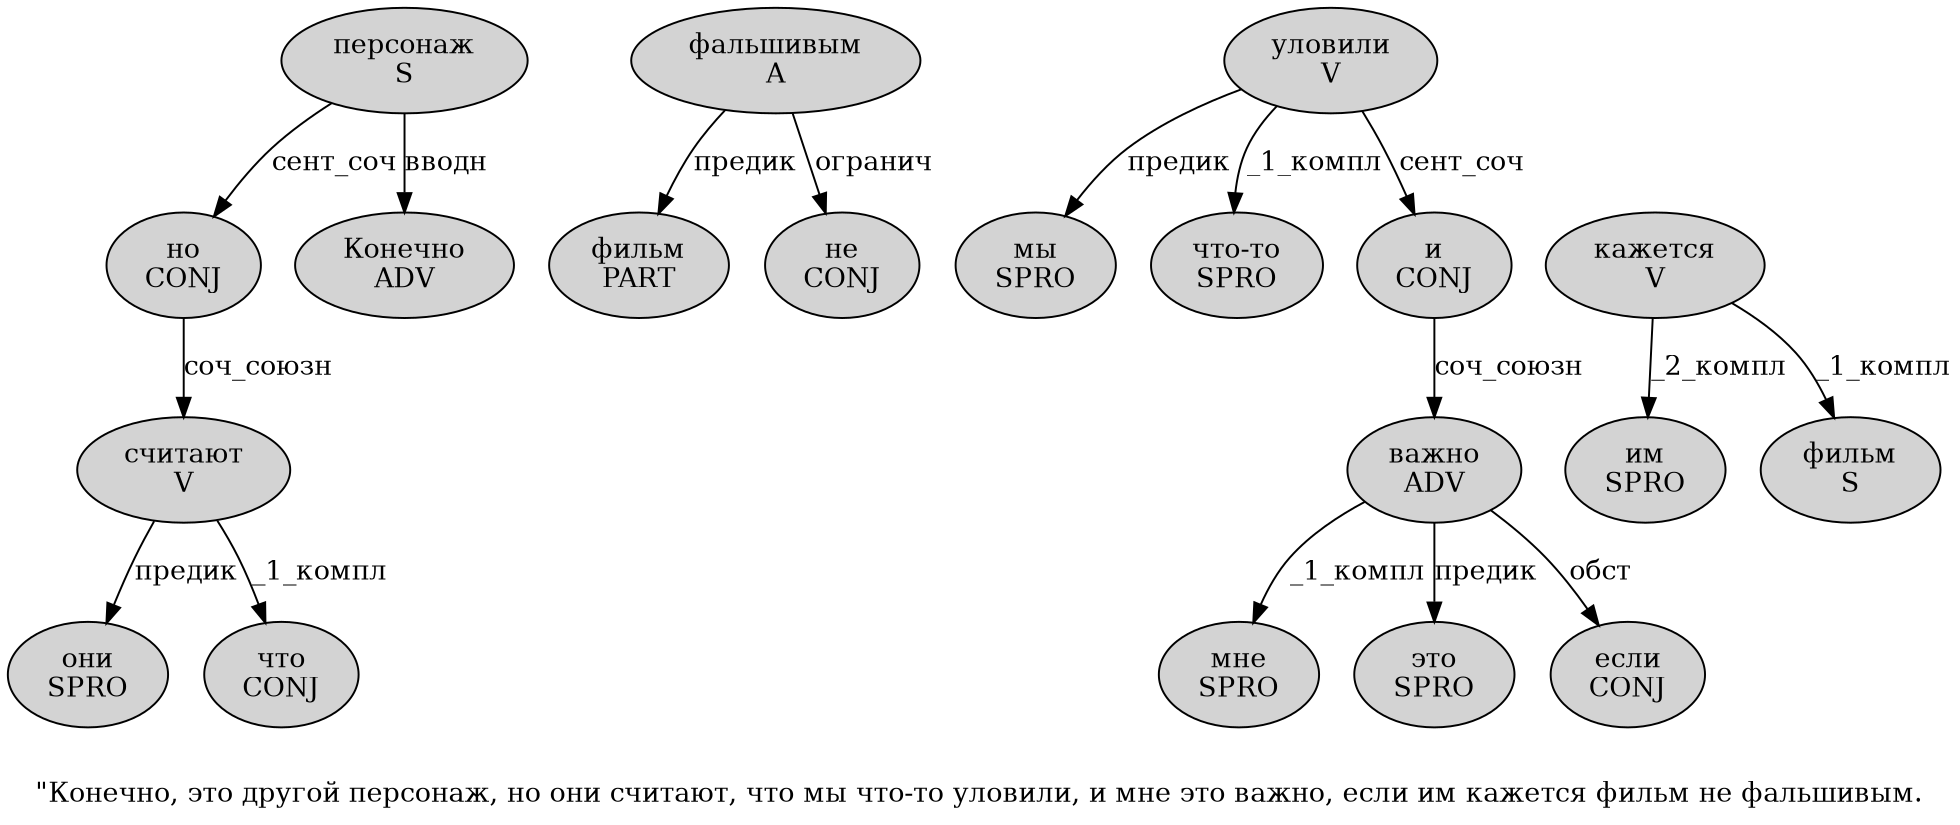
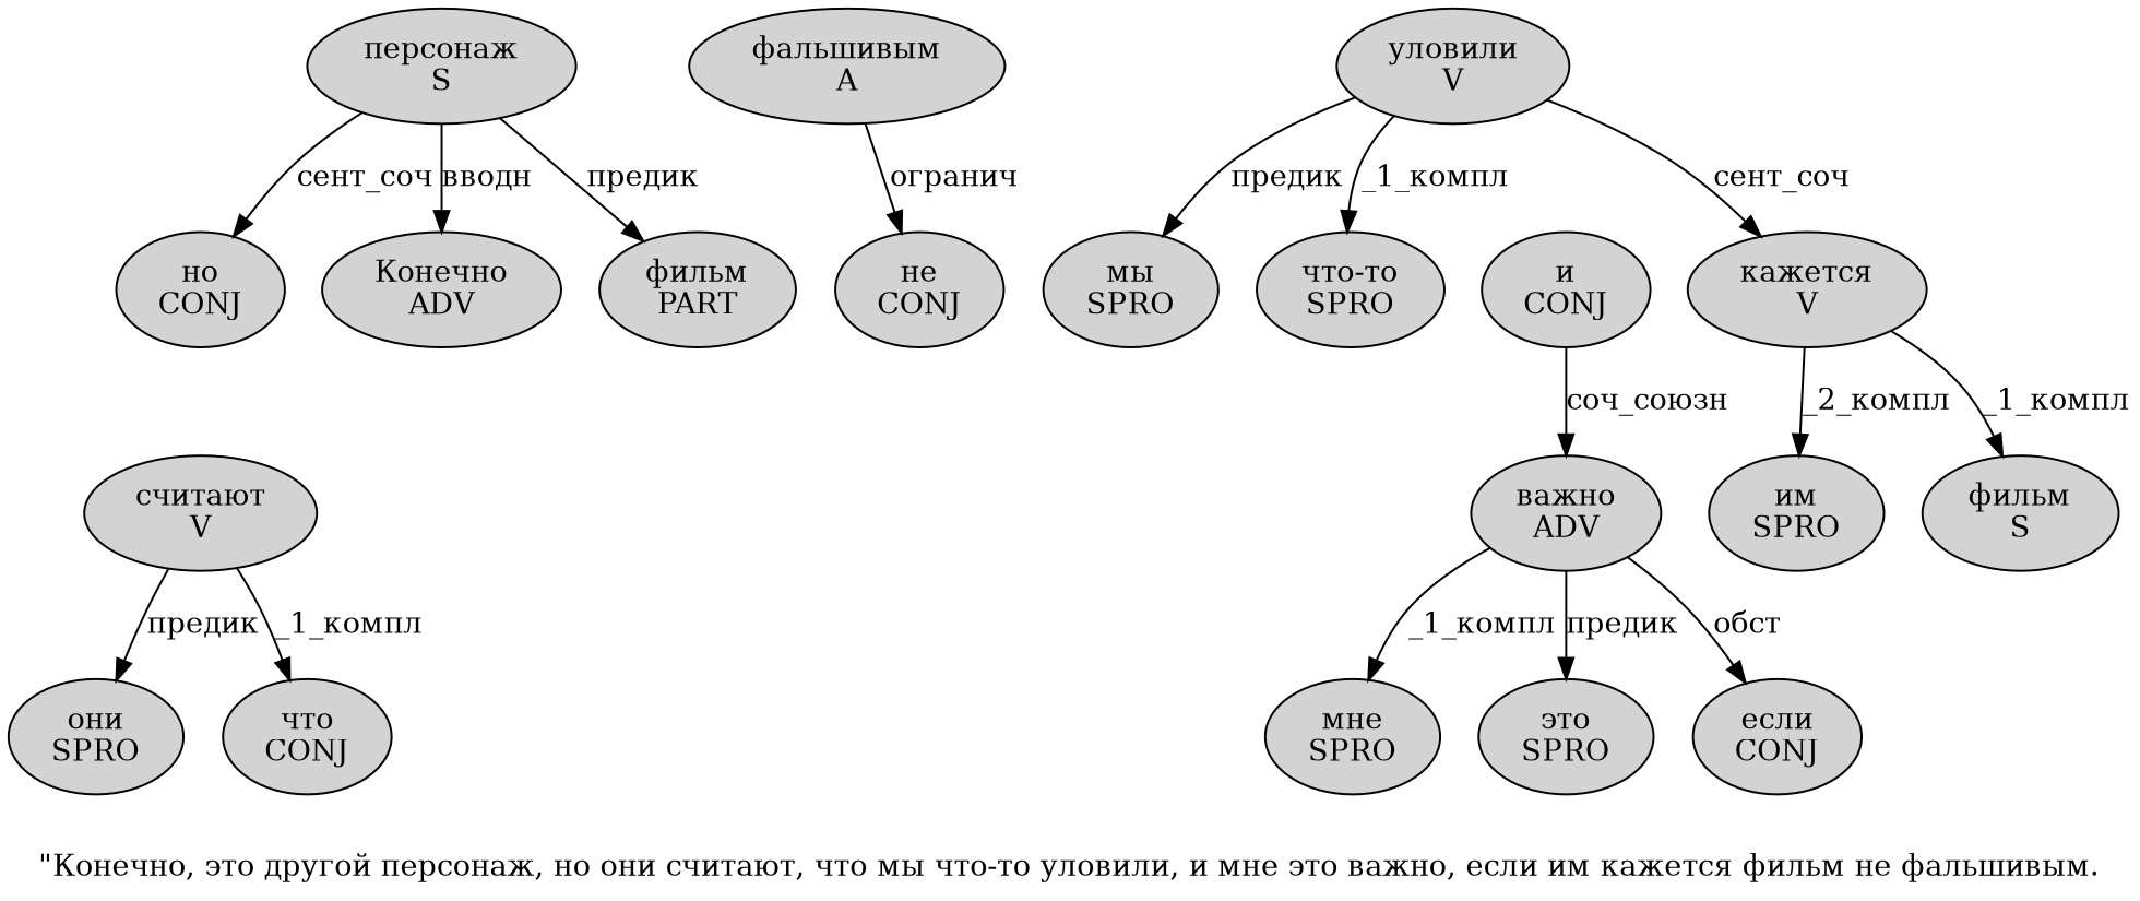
  digraph {
    label="\"Конечно, это другой персонаж, но они считают, что мы что-то уловили, и мне это важно, если им кажется фильм не фальшивым."
    node [fillcolor=lightgray penwidth=1 shape=ellipse style=filled]
    n1 [label="Конечно\nADV"]
    n2 [label="фильм\nPART"]
    n3 [label="персонаж\nS"]
    n4 [label="но\nCONJ"]
    n5 [label="считают\nV"]
    n6 [label="они\nSPRO"]
    n7 [label="что\nCONJ"]
    n8 [label="фальшивым\nA"]
    n9 [label="не\nCONJ"]
    n10 [label="уловили\nV"]
    n11 [label="мы\nSPRO"]
    n12 [label="что-то\nSPRO"]
    n13 [label="и\nCONJ"]
    n14 [label="важно\nADV"]
    n15 [label="мне\nSPRO"]
    n16 [label="это\nSPRO"]
    n17 [label="если\nCONJ"]
    n18 [label="кажется\nV"]
    n19 [label="им\nSPRO"]
    n20 [label="фильм\nS"]
    n3 -> n1 [label="вводн"]
-   n8 -> n2 [label="предик"]
+   n3 -> n2 [label="предик"]
    n3 -> n4 [label="сент_соч"]
-   n4 -> n5 [label="соч_союзн"]
    n5 -> n6 [label="предик"]
    n5 -> n7 [label="_1_компл"]
    n8 -> n9 [label="огранич"]
    n10 -> n11 [label="предик"]
    n10 -> n12 [label="_1_компл"]
-   n10 -> n13 [label="сент_соч"]
+   n10 -> n18 [label="сент_соч"]
    n13 -> n14 [label="соч_союзн"]
    n14 -> n15 [label="_1_компл"]
    n14 -> n16 [label="предик"]
    n14 -> n17 [label="обст"]
    n18 -> n19 [label="_2_компл"]
    n18 -> n20 [label="_1_компл"]
  }
